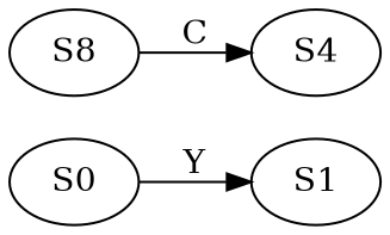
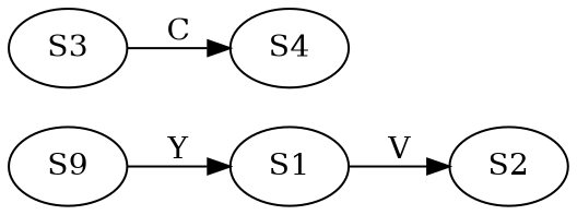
  strict digraph {
    rankdir=LR
-   S0
+   S0 [label=S9]
    S1
-   S3 [label=S8]
+   S2
+   S3
    S4
    S0 -> S1 [label=Y]
+   S1 -> S2 [label=V]
    S3 -> S4 [label=C]
  }
